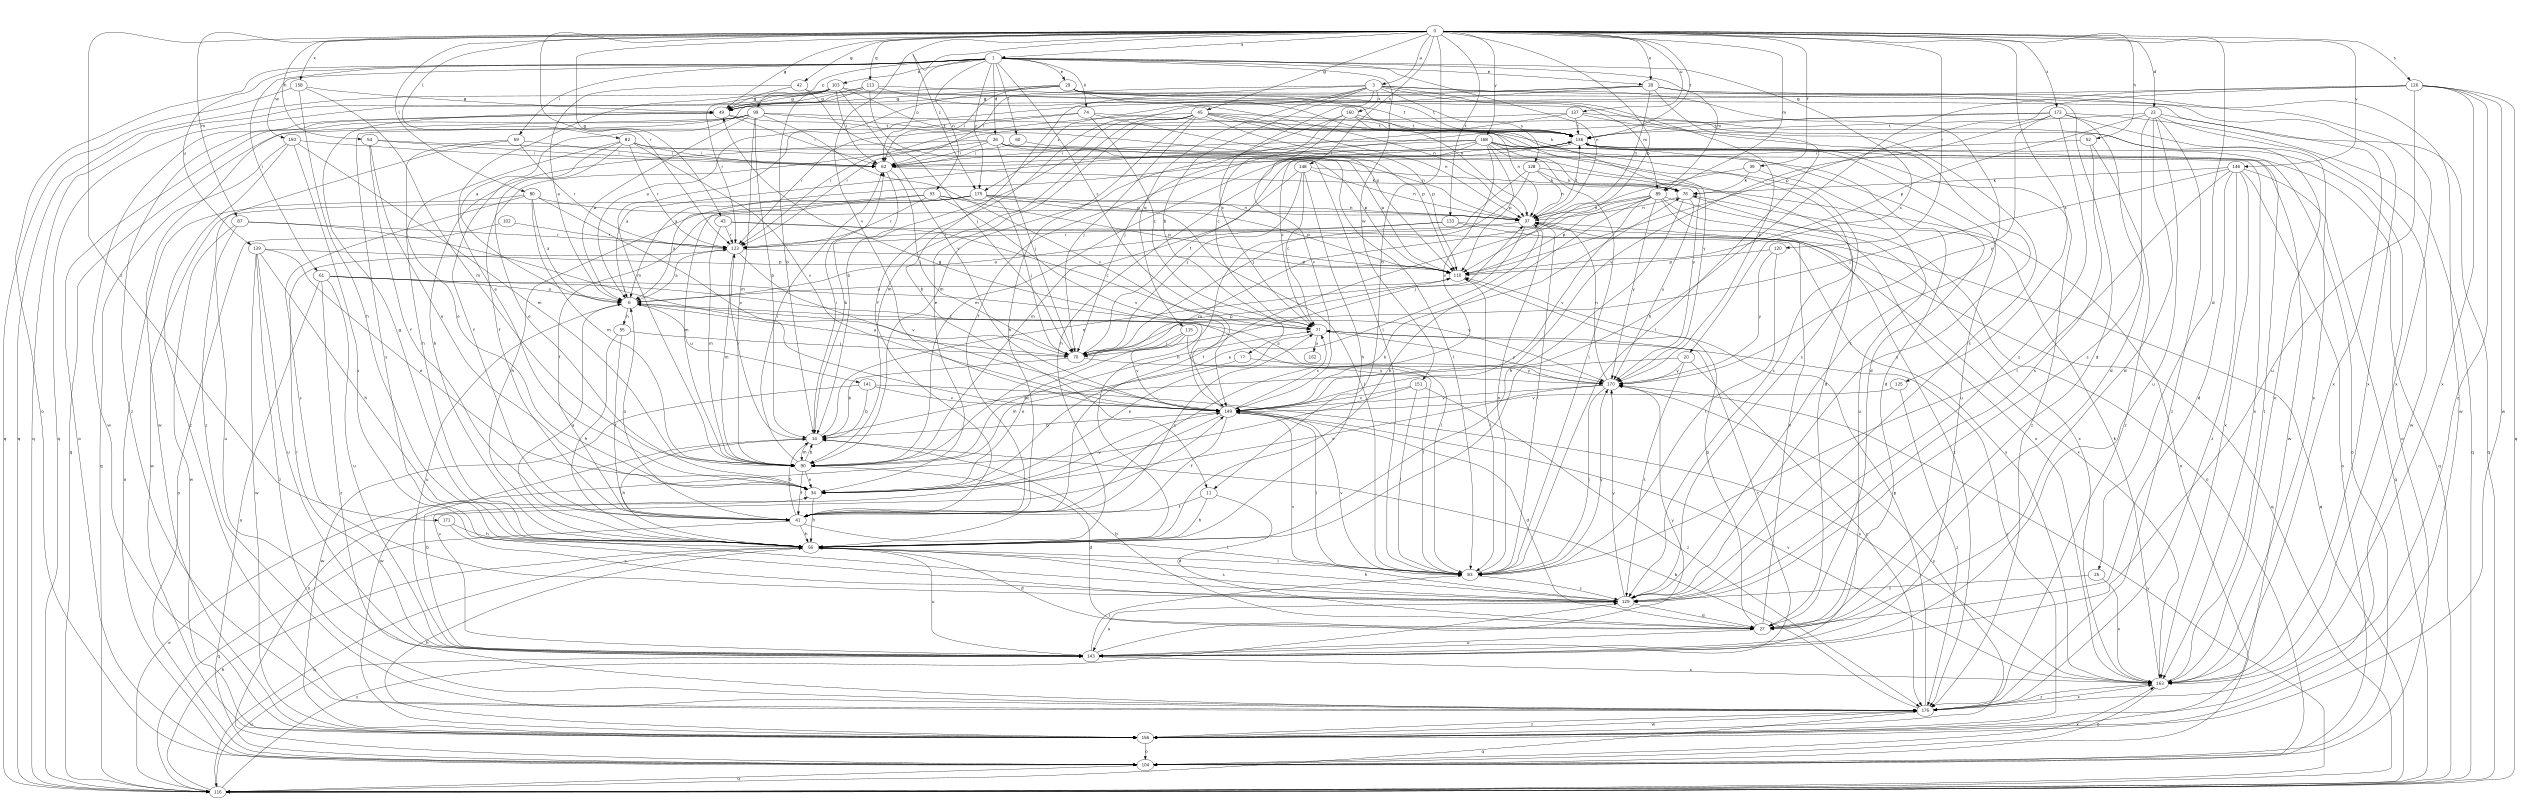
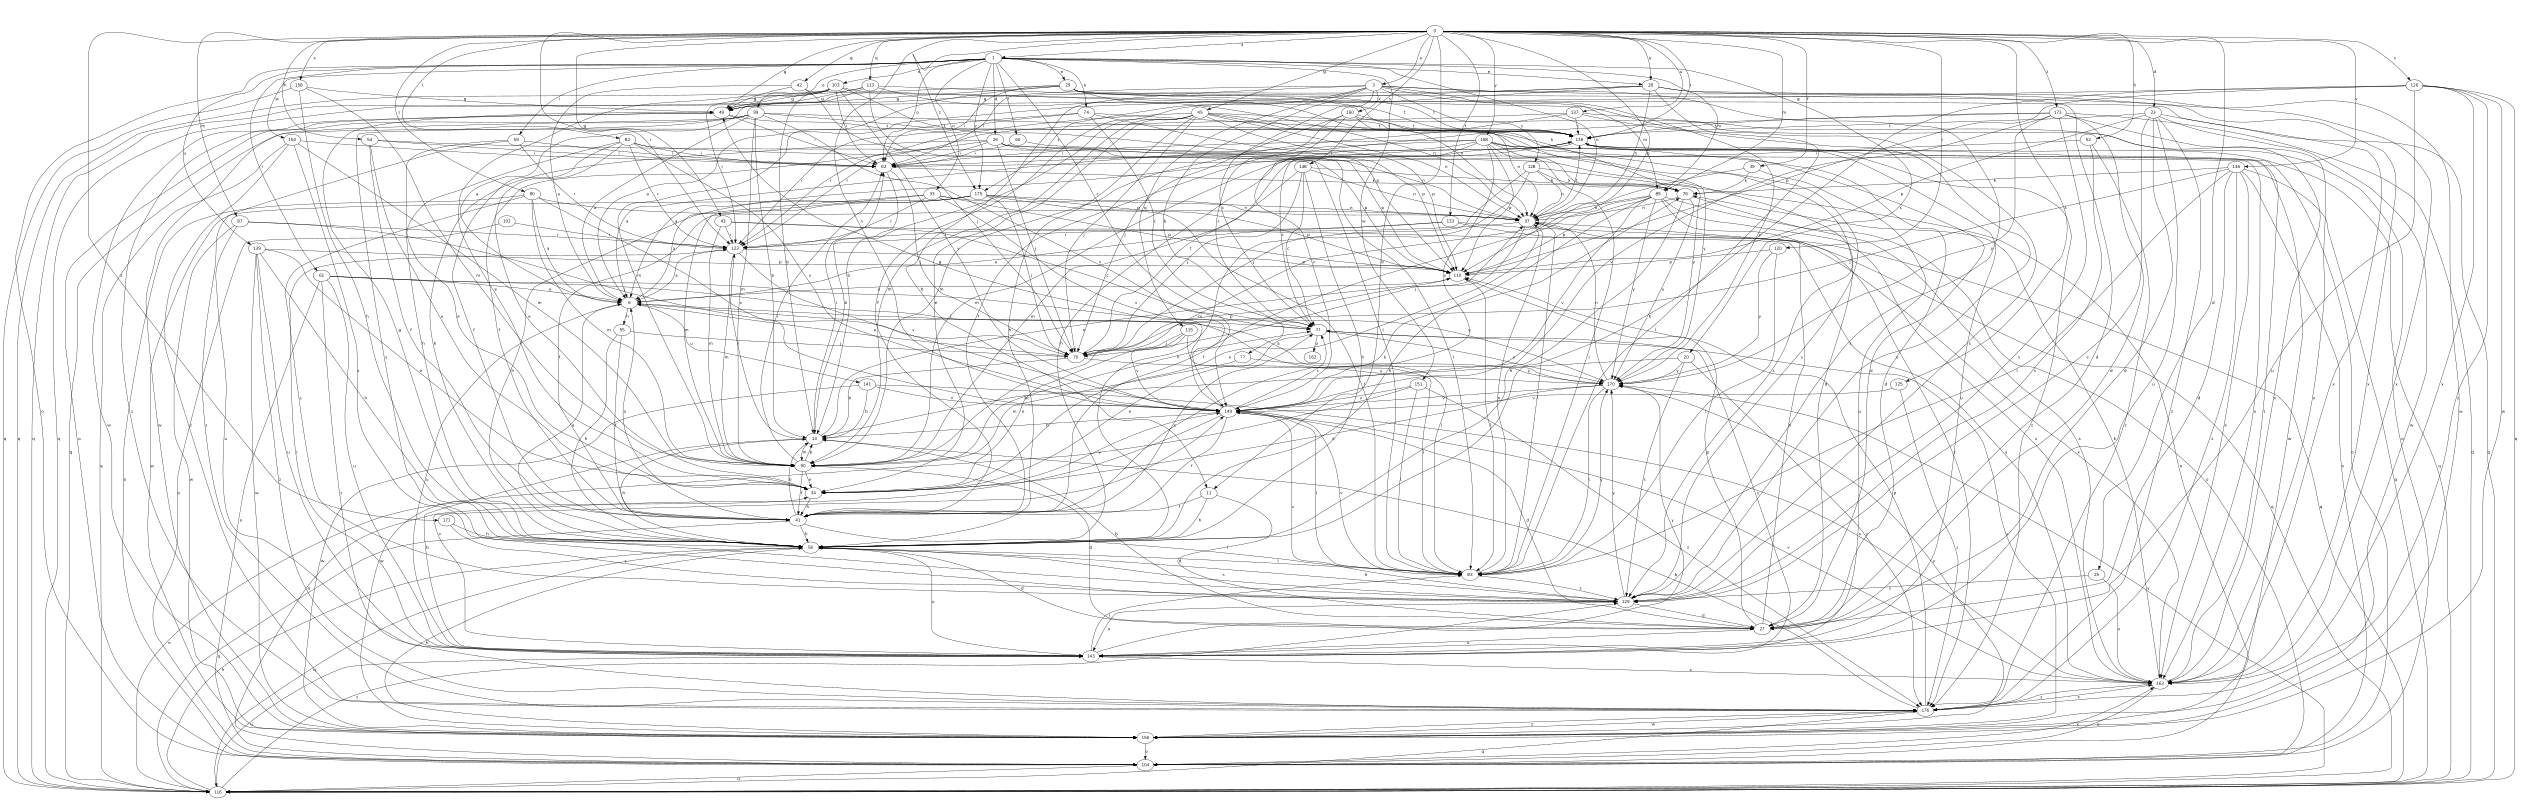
  strict digraph {
    fontname=Nunito
    node [fontname=Nunito]
    edge [fontname=Nunito]
    0
    1
    3
    11
    23
    25
    28
    39
    42
    43
    45
    49
    52
    54
    80
    82
    87
    89
    110
    113
    120
    123
    125
    126
    133
    136
    137
    146
    148
    149
    158
    168
    171
    173
    175
    20
    21
    26
    29
    59
    60
    61
    74
    93
    97
    99
    103
    104
    139
    150
    151
    62
    12
    115
    128
    129
    156
    160
    170
    27
    41
    56
    143
    176
    116
    163
    6
    83
    90
    76
    70
    14
    34
    162
    102
    55
    141
    0 -> 1 [label=a]
    0 -> 3 [label=a]
    0 -> 11 [label=b]
    0 -> 23 [label=d]
    0 -> 25 [label=d]
    0 -> 28 [label=e]
    0 -> 39 [label=f]
    0 -> 42 [label=g]
    0 -> 43 [label=g]
    0 -> 45 [label=g]
    0 -> 49 [label=g]
    0 -> 52 [label=h]
    0 -> 54 [label=h]
    0 -> 80 [label=l]
    0 -> 82 [label=l]
    0 -> 87 [label=m]
    0 -> 89 [label=m]
    0 -> 110 [label=p]
    0 -> 113 [label=q]
    0 -> 120 [label=r]
    0 -> 123 [label=r]
    0 -> 125 [label=s]
    0 -> 126 [label=s]
    0 -> 133 [label=t]
    0 -> 136 [label=t]
    0 -> 137 [label=u]
    0 -> 146 [label=v]
    0 -> 148 [label=v]
    0 -> 149 [label=v]
    0 -> 158 [label=x]
    0 -> 168 [label=y]
    0 -> 171 [label=z]
    0 -> 173 [label=z]
    0 -> 175 [label=z]
    1 -> 28 [label=e]
    1 -> 89 [label=m]
    1 -> 175 [label=z]
    1 -> 20 [label=c]
    1 -> 21 [label=c]
    1 -> 26 [label=d]
    1 -> 29 [label=e]
    1 -> 59 [label=i]
    1 -> 60 [label=i]
    1 -> 61 [label=i]
    1 -> 74 [label=k]
    1 -> 93 [label=n]
    1 -> 97 [label=n]
    1 -> 99 [label=o]
    1 -> 103 [label=o]
    1 -> 104 [label=o]
    1 -> 139 [label=u]
    1 -> 150 [label=w]
    1 -> 151 [label=w]
    1 -> 62 [label=o]
    3 -> 11 [label=b]
    3 -> 89 [label=m]
    3 -> 175 [label=z]
    3 -> 21 [label=c]
    3 -> 62 [label=i]
    3 -> 12 [label=b]
    3 -> 115 [label=q]
    3 -> 128 [label=s]
    3 -> 129 [label=s]
    3 -> 156 [label=w]
    3 -> 160 [label=x]
    3 -> 170 [label=y]
    11 -> 27 [label=d]
    11 -> 41 [label=f]
    11 -> 56 [label=h]
    23 -> 110 [label=p]
    23 -> 136 [label=t]
    23 -> 129 [label=s]
    23 -> 156 [label=w]
    23 -> 27 [label=d]
    23 -> 143 [label=u]
    23 -> 176 [label=z]
    23 -> 116 [label=q]
    25 -> 129 [label=s]
    25 -> 163 [label=x]
    28 -> 49 [label=g]
    28 -> 97 [label=n]
    28 -> 27 [label=d]
    28 -> 41 [label=f]
    28 -> 163 [label=x]
    28 -> 6 [label=a]
    28 -> 83 [label=l]
    39 -> 143 [label=u]
    39 -> 90 [label=m]
    39 -> 76 [label=k]
    42 -> 49 [label=g]
    42 -> 129 [label=s]
    42 -> 6 [label=a]
    42 -> 70 [label=j]
    43 -> 123 [label=r]
    43 -> 21 [label=c]
    43 -> 163 [label=x]
    43 -> 90 [label=m]
    45 -> 110 [label=p]
    45 -> 123 [label=r]
    45 -> 136 [label=t]
    45 -> 97 [label=n]
    45 -> 129 [label=s]
    45 -> 170 [label=y]
    45 -> 56 [label=h]
    45 -> 90 [label=m]
    45 -> 70 [label=j]
    45 -> 14 [label=b]
    45 -> 34 [label=e]
    49 -> 136 [label=t]
    49 -> 62 [label=i]
    49 -> 156 [label=w]
    49 -> 176 [label=z]
    52 -> 62 [label=i]
    52 -> 129 [label=s]
    52 -> 176 [label=z]
    54 -> 62 [label=i]
    54 -> 27 [label=d]
    54 -> 41 [label=f]
    54 -> 34 [label=e]
    80 -> 149 [label=v]
    80 -> 97 [label=n]
    80 -> 104 [label=o]
    80 -> 129 [label=s]
    80 -> 6 [label=a]
    80 -> 90 [label=m]
    82 -> 110 [label=p]
    82 -> 123 [label=r]
    82 -> 149 [label=v]
    82 -> 62 [label=i]
    82 -> 41 [label=f]
    82 -> 56 [label=h]
    82 -> 34 [label=e]
    87 -> 123 [label=r]
    87 -> 156 [label=w]
    87 -> 143 [label=u]
    87 -> 70 [label=j]
    89 -> 110 [label=p]
    89 -> 149 [label=v]
    89 -> 97 [label=n]
    89 -> 104 [label=o]
    89 -> 170 [label=y]
    89 -> 41 [label=f]
    89 -> 56 [label=h]
    89 -> 176 [label=z]
    89 -> 163 [label=x]
    110 -> 6 [label=a]
    110 -> 83 [label=l]
    113 -> 49 [label=g]
    113 -> 97 [label=n]
    113 -> 116 [label=q]
    113 -> 163 [label=x]
    113 -> 6 [label=a]
    113 -> 83 [label=l]
    120 -> 110 [label=p]
    120 -> 170 [label=y]
    120 -> 83 [label=l]
    123 -> 110 [label=p]
    123 -> 149 [label=v]
    123 -> 6 [label=a]
    123 -> 90 [label=m]
    125 -> 149 [label=v]
    125 -> 176 [label=z]
    126 -> 49 [label=g]
    126 -> 110 [label=p]
    126 -> 156 [label=w]
    126 -> 56 [label=h]
    126 -> 143 [label=u]
    126 -> 176 [label=z]
    126 -> 116 [label=q]
    126 -> 163 [label=x]
    133 -> 123 [label=r]
    133 -> 116 [label=q]
    133 -> 163 [label=x]
    133 -> 6 [label=a]
    136 -> 62 [label=i]
    136 -> 27 [label=d]
    136 -> 56 [label=h]
    136 -> 143 [label=u]
    136 -> 176 [label=z]
    136 -> 116 [label=q]
    136 -> 6 [label=a]
    137 -> 123 [label=r]
    137 -> 136 [label=t]
    137 -> 129 [label=s]
    137 -> 163 [label=x]
    137 -> 90 [label=m]
    146 -> 104 [label=o]
    146 -> 27 [label=d]
    146 -> 176 [label=z]
    146 -> 116 [label=q]
    146 -> 163 [label=x]
    146 -> 83 [label=l]
    146 -> 76 [label=k]
    146 -> 70 [label=j]
    148 -> 21 [label=c]
    148 -> 97 [label=n]
    148 -> 56 [label=h]
    148 -> 90 [label=m]
    148 -> 76 [label=k]
    148 -> 70 [label=j]
    149 -> 49 [label=g]
    149 -> 21 [label=c]
    149 -> 104 [label=o]
    149 -> 27 [label=d]
    149 -> 41 [label=f]
    149 -> 83 [label=l]
    149 -> 14 [label=b]
    158 -> 49 [label=g]
    158 -> 56 [label=h]
    158 -> 116 [label=q]
    158 -> 90 [label=m]
    168 -> 110 [label=p]
    168 -> 149 [label=v]
    168 -> 21 [label=c]
    168 -> 104 [label=o]
    168 -> 62 [label=i]
    168 -> 129 [label=s]
    168 -> 156 [label=w]
    168 -> 170 [label=y]
    168 -> 6 [label=a]
    168 -> 83 [label=l]
    168 -> 90 [label=m]
    171 -> 129 [label=s]
    171 -> 56 [label=h]
    173 -> 136 [label=t]
    173 -> 149 [label=v]
    173 -> 129 [label=s]
    173 -> 170 [label=y]
    173 -> 27 [label=d]
    173 -> 41 [label=f]
    173 -> 116 [label=q]
    173 -> 163 [label=x]
    175 -> 110 [label=p]
    175 -> 97 [label=n]
    175 -> 156 [label=w]
    175 -> 41 [label=f]
    175 -> 56 [label=h]
    175 -> 83 [label=l]
    175 -> 70 [label=j]
    20 -> 129 [label=s]
    20 -> 170 [label=y]
    20 -> 176 [label=z]
    20 -> 14 [label=b]
    21 -> 170 [label=y]
    21 -> 34 [label=e]
    21 -> 162 [label=x]
    26 -> 97 [label=n]
    26 -> 62 [label=i]
    26 -> 41 [label=f]
    26 -> 56 [label=h]
    26 -> 163 [label=x]
    26 -> 83 [label=l]
    26 -> 70 [label=j]
    29 -> 49 [label=g]
    29 -> 136 [label=t]
    29 -> 97 [label=n]
    29 -> 62 [label=i]
    29 -> 116 [label=q]
    29 -> 163 [label=x]
    29 -> 90 [label=m]
    29 -> 76 [label=k]
    59 -> 123 [label=r]
    59 -> 62 [label=i]
    59 -> 176 [label=z]
    59 -> 34 [label=e]
    60 -> 110 [label=p]
    60 -> 62 [label=i]
    61 -> 104 [label=o]
    61 -> 170 [label=y]
    61 -> 143 [label=u]
    61 -> 176 [label=z]
    61 -> 6 [label=a]
    61 -> 83 [label=l]
    74 -> 110 [label=p]
    74 -> 123 [label=r]
    74 -> 136 [label=t]
    74 -> 21 [label=c]
    74 -> 116 [label=q]
    93 -> 110 [label=p]
    93 -> 123 [label=r]
    93 -> 149 [label=v]
    93 -> 97 [label=n]
    93 -> 6 [label=a]
    93 -> 90 [label=m]
    97 -> 123 [label=r]
    97 -> 136 [label=t]
    97 -> 116 [label=q]
    97 -> 83 [label=l]
    97 -> 70 [label=j]
    97 -> 34 [label=e]
    99 -> 136 [label=t]
    99 -> 149 [label=v]
    99 -> 104 [label=o]
    99 -> 129 [label=s]
    99 -> 156 [label=w]
    99 -> 27 [label=d]
    99 -> 6 [label=a]
    99 -> 90 [label=m]
    99 -> 14 [label=b]
    103 -> 49 [label=g]
    103 -> 110 [label=p]
    103 -> 123 [label=r]
    103 -> 136 [label=t]
    103 -> 149 [label=v]
    103 -> 62 [label=i]
    103 -> 116 [label=q]
    103 -> 14 [label=b]
    103 -> 34 [label=e]
    104 -> 116 [label=q]
    104 -> 163 [label=x]
    139 -> 110 [label=p]
    139 -> 156 [label=w]
    139 -> 56 [label=h]
    139 -> 143 [label=u]
    139 -> 176 [label=z]
    139 -> 34 [label=e]
    150 -> 62 [label=i]
    150 -> 129 [label=s]
    150 -> 176 [label=z]
    150 -> 116 [label=q]
    150 -> 90 [label=m]
    151 -> 149 [label=v]
    151 -> 156 [label=w]
    151 -> 176 [label=z]
    151 -> 83 [label=l]
    62 -> 76 [label=k]
    62 -> 70 [label=j]
    62 -> 14 [label=b]
    12 -> 170 [label=y]
    12 -> 90 [label=m]
    115 -> 149 [label=v]
    115 -> 83 [label=l]
    115 -> 70 [label=j]
    115 -> 34 [label=e]
    128 -> 97 [label=n]
    128 -> 104 [label=o]
    128 -> 56 [label=h]
    128 -> 76 [label=k]
    128 -> 70 [label=j]
    129 -> 149 [label=v]
    129 -> 170 [label=y]
    129 -> 27 [label=d]
    129 -> 56 [label=h]
    129 -> 143 [label=u]
    156 -> 21 [label=c]
    156 -> 104 [label=o]
    156 -> 170 [label=y]
    156 -> 56 [label=h]
    156 -> 176 [label=z]
    160 -> 136 [label=t]
    160 -> 149 [label=v]
    160 -> 21 [label=c]
    160 -> 97 [label=n]
    160 -> 104 [label=o]
    160 -> 70 [label=j]
    170 -> 149 [label=v]
    170 -> 97 [label=n]
    170 -> 6 [label=a]
    170 -> 83 [label=l]
    170 -> 34 [label=e]
    27 -> 110 [label=p]
    27 -> 97 [label=n]
    27 -> 143 [label=u]
    27 -> 14 [label=b]
    41 -> 21 [label=c]
    41 -> 56 [label=h]
    41 -> 116 [label=q]
    41 -> 6 [label=a]
    41 -> 83 [label=l]
    41 -> 76 [label=k]
    41 -> 14 [label=b]
    56 -> 49 [label=g]
    56 -> 129 [label=s]
    56 -> 27 [label=d]
    56 -> 143 [label=u]
    56 -> 116 [label=q]
    56 -> 6 [label=a]
    56 -> 83 [label=l]
    143 -> 123 [label=r]
    143 -> 149 [label=v]
    143 -> 21 [label=c]
    143 -> 170 [label=y]
    143 -> 163 [label=x]
    143 -> 83 [label=l]
    143 -> 14 [label=b]
    176 -> 110 [label=p]
    176 -> 156 [label=w]
    176 -> 116 [label=q]
    176 -> 163 [label=x]
    176 -> 14 [label=b]
    116 -> 129 [label=s]
    116 -> 170 [label=y]
    116 -> 56 [label=h]
    116 -> 143 [label=u]
    116 -> 34 [label=e]
    163 -> 136 [label=t]
    163 -> 149 [label=v]
    163 -> 104 [label=o]
    163 -> 176 [label=z]
    163 -> 76 [label=k]
    6 -> 21 [label=c]
    6 -> 143 [label=u]
    6 -> 55 [label=h]
    6 -> 141 [label=u]
    83 -> 149 [label=v]
    83 -> 97 [label=n]
    83 -> 129 [label=s]
    83 -> 170 [label=y]
    90 -> 21 [label=c]
    90 -> 62 [label=i]
    90 -> 27 [label=d]
    90 -> 41 [label=f]
    90 -> 14 [label=b]
    90 -> 34 [label=e]
    76 -> 97 [label=n]
    76 -> 170 [label=y]
    76 -> 56 [label=h]
    76 -> 163 [label=x]
    70 -> 110 [label=p]
    70 -> 136 [label=t]
    70 -> 170 [label=y]
    70 -> 6 [label=a]
    70 -> 14 [label=b]
    14 -> 123 [label=r]
    14 -> 97 [label=n]
    14 -> 62 [label=i]
    14 -> 56 [label=h]
    14 -> 90 [label=m]
    34 -> 149 [label=v]
-   34 -> 56 [label=h]
+   34 -> 41 [label=h]
    102 -> 123 [label=r]
    102 -> 104 [label=o]
    55 -> 41 [label=f]
    55 -> 56 [label=h]
    55 -> 70 [label=j]
    141 -> 149 [label=v]
    141 -> 156 [label=w]
    141 -> 163 [label=x]
    141 -> 14 [label=b]
  }
